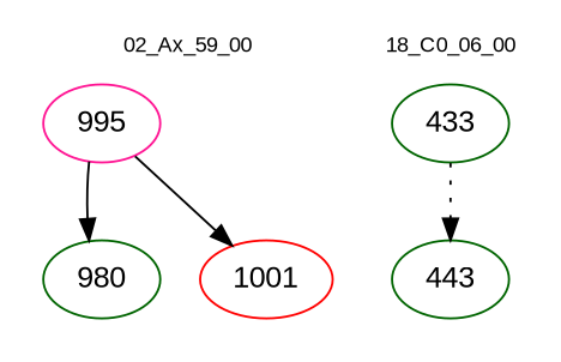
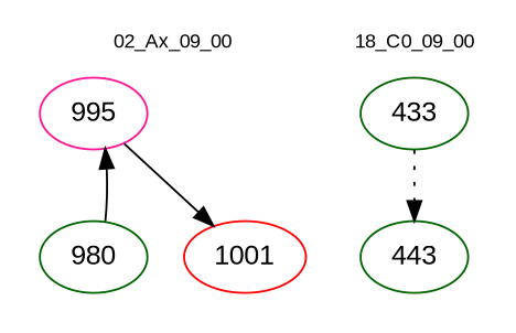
  digraph {
    fontname="Liberation Sans"
    node [color=darkgreen fontname="Liberation Sans"]
    edge [color=black fontname="Liberation Sans" style=solid]
    n1 [color=deeppink label=995]
    n2 [label=980]
    n3 [color=red label=1001]
    n4 [label=433]
    n5 [label=443]
    subgraph cluster_1 {
      color=white
      fontsize=10
-     label="02_Ax_59_00"
+     label="02_Ax_09_00"
      n1
      n2
      n3
    }
    subgraph cluster_2 {
      color=white
      fontsize=10
-     label="18_C0_06_00"
+     label="18_C0_09_00"
      n4
      n5
    }
-   n1 -> n2
+   n2 -> n1
    n1 -> n3
    n4 -> n5 [style=dotted]
  }
